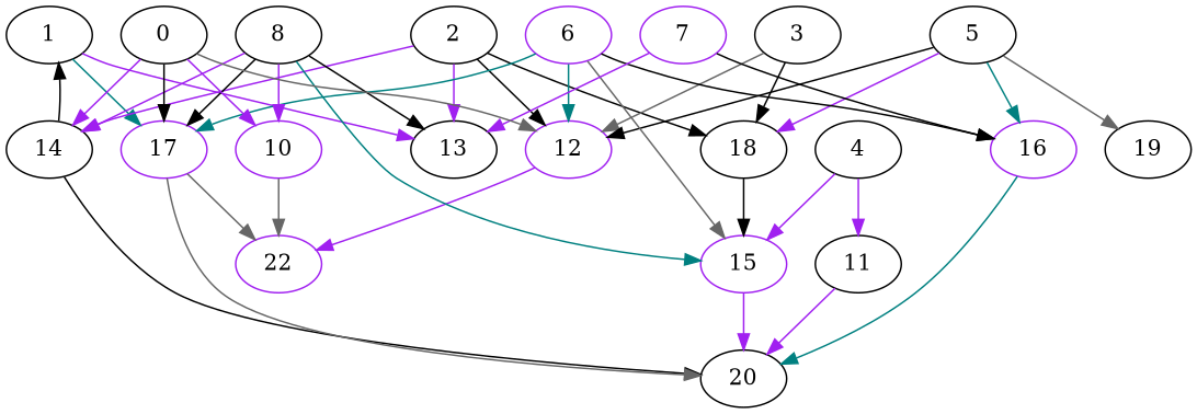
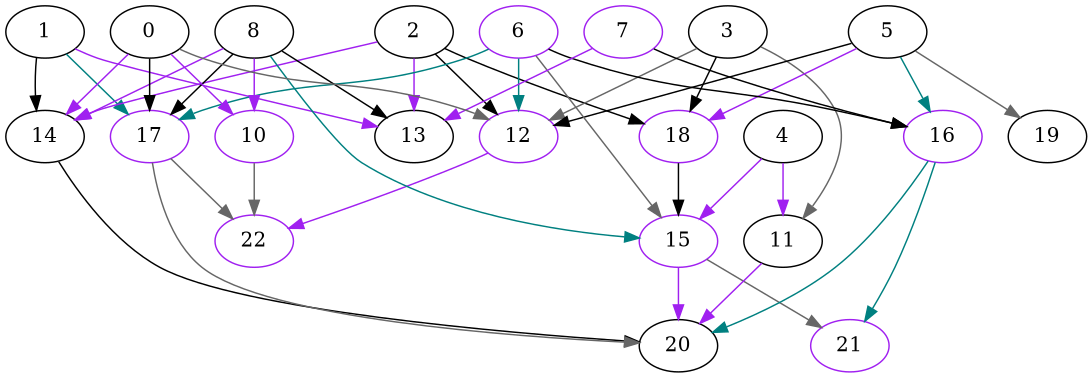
  digraph {
    node [alpha=0.15 color=black]
    edge [color=purple]
    1 [alpha=0.17 expect_size=126901750762668294144]
    13 [alpha=0.18 expect_size=381034620734406656]
    14 [alpha=0.07 expect_size=71510110284824969216]
    17 [alpha=0.09 color=purple expect_size=1830486855094569]
    20 [alpha=0.11 expect_size=47565280992238239744]
    22 [color=purple expect_size=69265626858807885824]
+   21 [alpha=0.05 color=purple expect_size=4426542222453003]
    2 [alpha=0.02 expect_size=162012407553113312]
    12 [alpha=0.05 color=purple expect_size=12428091850752000000]
-   18 [alpha=0.17 expect_size=181945789399512907776]
+   18 [alpha=0.17 color=purple expect_size=181945789399512907776]
    15 [alpha=0.04 color=purple expect_size=736370986336125]
    3 [alpha=0.04 expect_size=1798359779580933]
    11 [alpha=0.10 expect_size=75924692933804032]
    4 [alpha=0.07 expect_size=1590825828391116]
    5 [alpha=0.14 expect_size=11674374619788152]
    16 [alpha=0.16 color=purple expect_size=29009322262587628]
    19 [alpha=0.05 expect_size=247398276378224754688]
    6 [alpha=0.06 color=purple expect_size=156762966367279584]
    7 [alpha=0.06 color=purple expect_size=126164309024736018432]
    8 [expect_size=2696042089224717]
    10 [color=purple expect_size=1456616340658605]
    n22 [alpha=0.20 expect_size=3678921283252574 label=0]
    1 -> 13
-   14 -> 1 [color=black]
+   1 -> 14 [color=black]
    1 -> 17 [color=teal]
    14 -> 20 [color=black]
    17 -> 20 [color=gray40]
    17 -> 22 [color=gray40]
    2 -> 13
    2 -> 14
    2 -> 12 [color=black]
    2 -> 18 [color=black]
    12 -> 22
    18 -> 15 [color=black]
    15 -> 20
+   15 -> 21 [color=gray40]
    3 -> 12 [color=gray40]
    3 -> 18 [color=black]
+   3 -> 11 [color=gray40]
    11 -> 20
    4 -> 15
    4 -> 11
    5 -> 12 [color=black]
    5 -> 18
    5 -> 16 [color=teal]
    5 -> 19 [color=gray40]
    16 -> 20 [color=teal]
+   16 -> 21 [color=teal]
    6 -> 17 [color=teal]
    6 -> 12 [color=teal]
    6 -> 15 [color=gray40]
    6 -> 16 [color=black]
    7 -> 13
    7 -> 16 [color=black]
    8 -> 13 [color=black]
    8 -> 14
    8 -> 17 [color=black]
    8 -> 15 [color=teal]
    8 -> 10
    10 -> 22 [color=gray40]
    n22 -> 14
    n22 -> 17 [color=black]
    n22 -> 12 [color=gray40]
    n22 -> 10
  }
